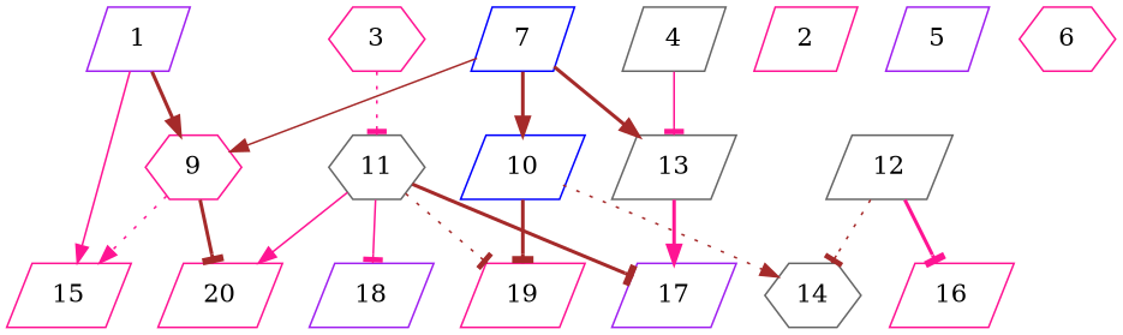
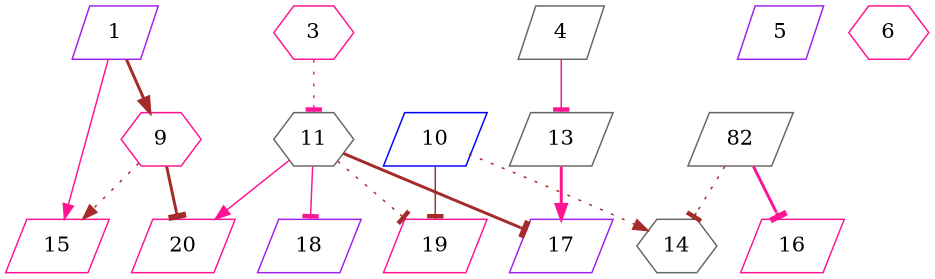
  digraph {
    node [alpha=0.02 color=deeppink shape=parallelogram]
    edge [arrowhead=normal color=brown style=bold]
    1 [alpha=0.18 color=purple expect_size=37753856]
    9 [alpha=0.06 expect_size=30327808 shape=hexagon]
    15 [expect_size=25235456]
    20 [alpha=0.19 expect_size=50485248]
    11 [alpha=0.12 color=gray40 expect_size=19473408 shape=hexagon]
    19 [alpha=0.15 expect_size=35958784]
    17 [alpha=0.19 color=purple expect_size=13798400]
    18 [color=purple expect_size=35321856]
-   2 [alpha=0.14 expect_size=51918848]
    3 [alpha=0.05 expect_size=47266816 shape=hexagon]
    4 [alpha=0.05 color=gray40 expect_size=25951232]
    13 [alpha=0.12 color=gray40 expect_size=48606208]
    5 [alpha=0.03 color=purple expect_size=41495552]
    6 [alpha=0.13 expect_size=13745152 shape=hexagon]
-   7 [alpha=0.09 color=blue expect_size=19486720]
    10 [alpha=0.10 color=blue expect_size=35009536]
    14 [alpha=0.01 color=gray40 expect_size=13529088 shape=hexagon]
-   12 [alpha=0.08 color=gray40 expect_size=15766528]
+   12 [alpha=0.08 color=gray40 expect_size=15766528 label=82]
    16 [alpha=0.15 expect_size=31463424]
    1 -> 9
    1 -> 15 [color=deeppink style=solid]
-   9 -> 15 [color=deeppink style=dotted]
+   9 -> 15 [style=dotted]
    9 -> 20 [arrowhead=tee]
    11 -> 20 [color=deeppink style=solid]
    11 -> 19 [arrowhead=tee style=dotted]
    11 -> 17 [arrowhead=tee]
    11 -> 18 [arrowhead=tee color=deeppink style=solid]
    3 -> 11 [arrowhead=tee color=deeppink style=dotted]
    4 -> 13 [arrowhead=tee color=deeppink style=solid]
    13 -> 17 [color=deeppink]
-   7 -> 9 [style=solid]
-   7 -> 13
-   7 -> 10
-   10 -> 19 [arrowhead=tee]
+   10 -> 19 [arrowhead=tee style=solid]
    10 -> 14 [style=dotted]
    12 -> 14 [arrowhead=tee style=dotted]
    12 -> 16 [arrowhead=tee color=deeppink]
  }
